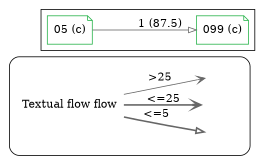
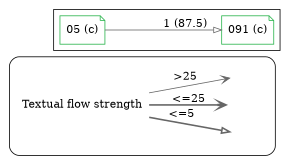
  strict digraph {
    rankdir=LR
    node [style=filled]
    edge [arrowhead=onormal color=gray40 style=bold]
-   n1 [fillcolor=white label="Textual flow flow" shape=plaintext]
+   n1 [fillcolor=white label="Textual flow strength" shape=plaintext]
    leg_e1 [fixedsize=True height=0.2 style=invis]
    leg_e2 [fixedsize=True height=0.2 style=invis]
    leg_e3 [fixedsize=True height=0.2 style=invis]
-   n5 [color="#27b34a" fillcolor=white label="099 (c)" shape=note]
+   n5 [color="#27b34a" fillcolor=white label="091 (c)" shape=note]
    n6 [color="#27b34a" fillcolor=white label="05 (c)" shape=note]
    subgraph cluster_1 {
      style=rounded
      n1
      leg_e1
      leg_e2
      leg_e3
    }
    subgraph cluster_2 {
      n5
      n6
    }
    n1 -> leg_e1 [label="<=5  "]
    n1 -> leg_e2 [arrowhead=vee label="  <=25"]
    n1 -> leg_e3 [arrowhead=vee label=">25" style=solid]
    n6 -> n5 [label="1 (87.5)" style=solid]
  }
